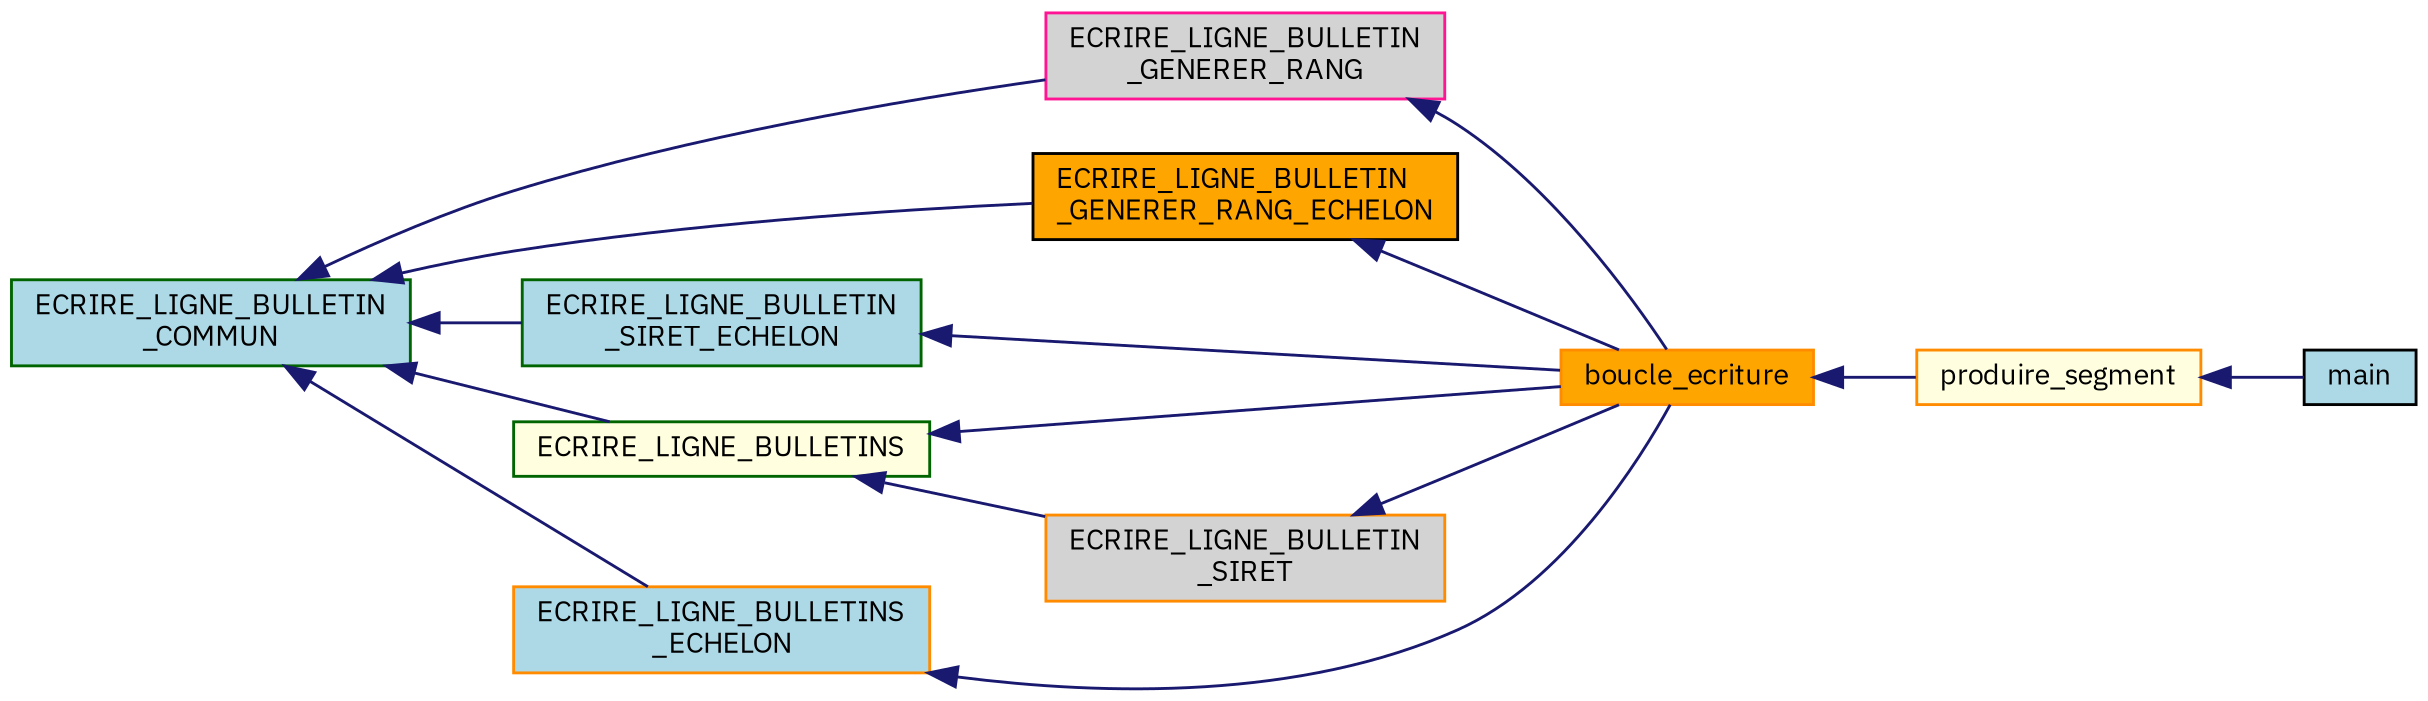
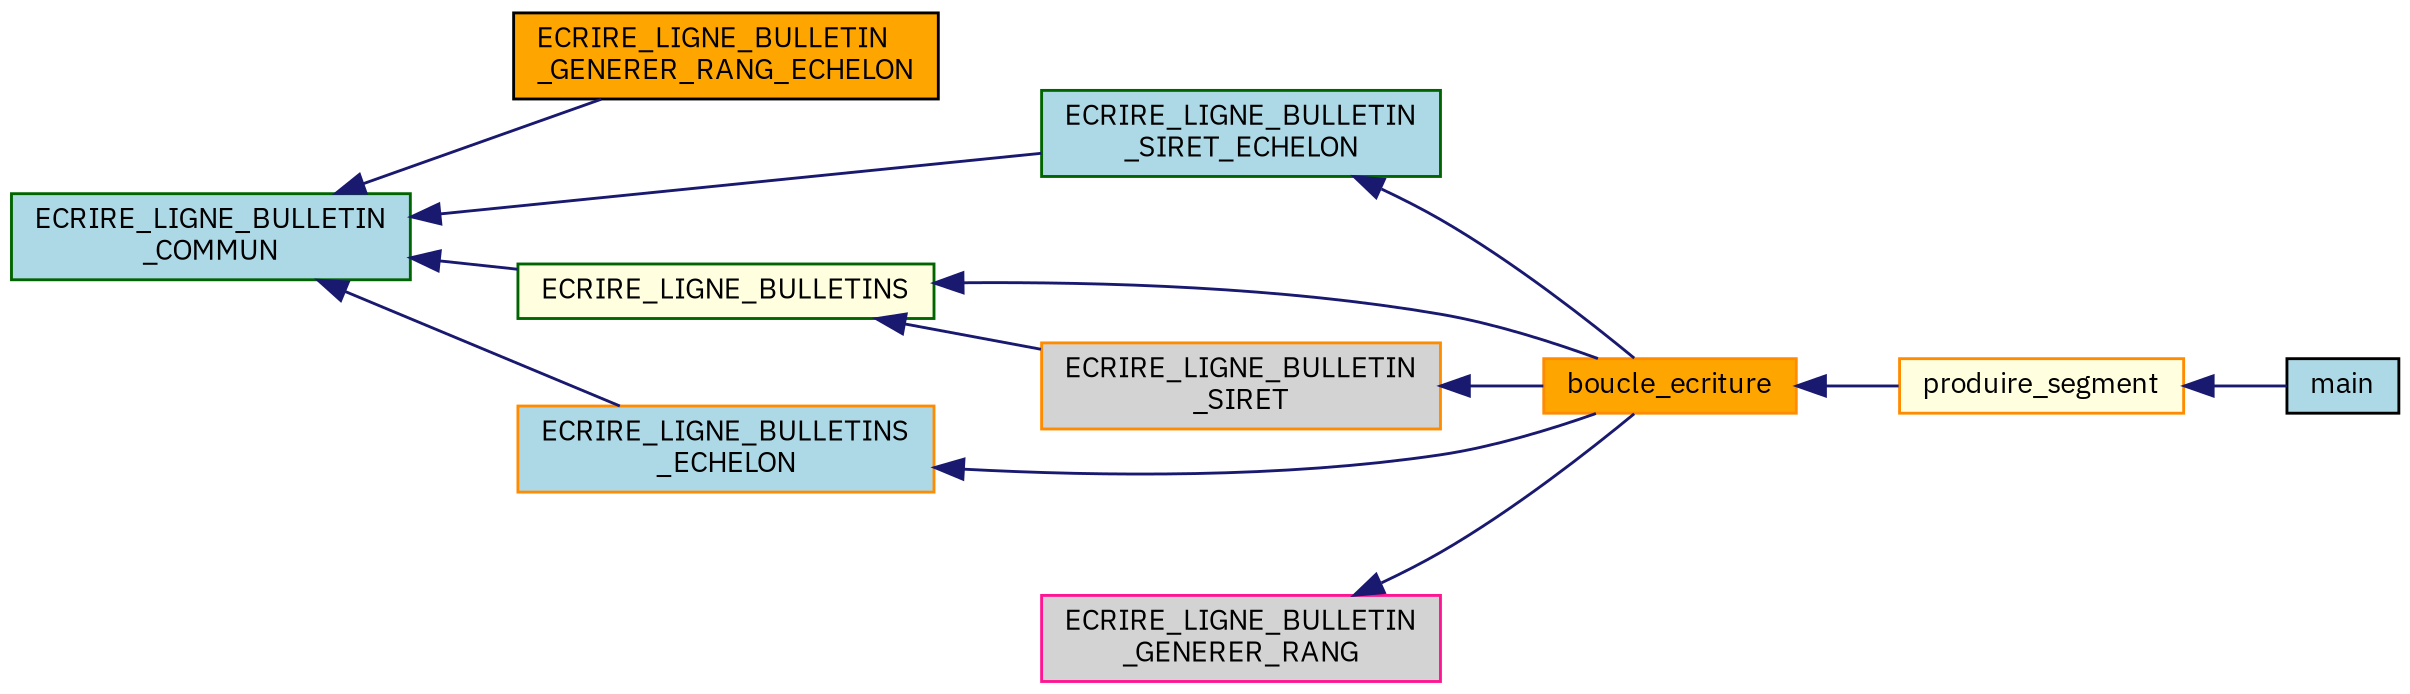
  digraph {
    fontname="IBM Plex Sans"
    rankdir=LR
    node [color=darkorange fillcolor=lightblue fontname="IBM Plex Sans" fontsize=10 shape=record style=filled]
    edge [color=midnightblue dir=back fontname="IBM Plex Sans" fontsize=10 labelfontname=Helvetica labelfontsize=10 style=solid]
    n1 [color=darkgreen fontcolor=black height=0.2 label="ECRIRE_LIGNE_BULLETIN\l_COMMUN" width=0.4]
    n2 [color=deeppink fillcolor=lightgrey height=0.2 label="ECRIRE_LIGNE_BULLETIN\l_GENERER_RANG" width=0.4]
    n3 [color=black fillcolor=orange height=0.2 label="ECRIRE_LIGNE_BULLETIN\l_GENERER_RANG_ECHELON" width=0.4]
    n4 [color=darkgreen height=0.2 label="ECRIRE_LIGNE_BULLETIN\l_SIRET_ECHELON" width=0.4]
    n5 [color=darkgreen fillcolor=lightyellow height=0.2 label=ECRIRE_LIGNE_BULLETINS width=0.4]
    n6 [height=0.2 label="ECRIRE_LIGNE_BULLETINS\l_ECHELON" width=0.4]
    n7 [fillcolor=orange height=0.2 label=boucle_ecriture width=0.4]
    n8 [fillcolor=lightgrey height=0.2 label="ECRIRE_LIGNE_BULLETIN\l_SIRET" width=0.4]
    n9 [fillcolor=lightyellow height=0.2 label=produire_segment width=0.4]
    n10 [color=black height=0.2 label=main width=0.4]
-   n1 -> n2
    n1 -> n3
    n1 -> n4
    n1 -> n5
    n1 -> n6
    n2 -> n7
-   n3 -> n7
    n4 -> n7
    n5 -> n7
    n5 -> n8
    n6 -> n7
    n7 -> n9
    n8 -> n7
    n9 -> n10
  }
